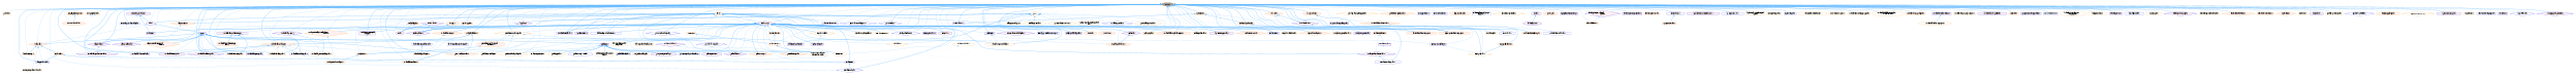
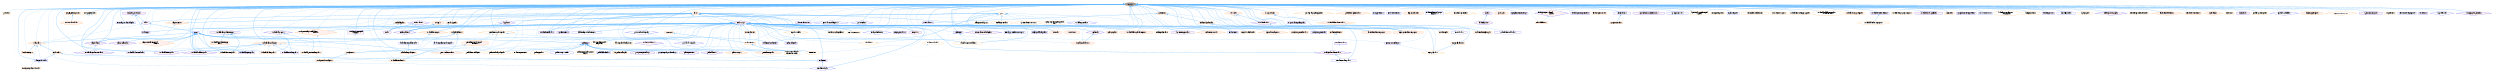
  digraph {
    fontname="DejaVu Sans"
    node [color=darkorange fillcolor="#FFF0F0" fontname="DejaVu Sans" fontsize=10 shape=note style=filled]
    edge [color=steelblue1 dir=back fontname="DejaVu Sans" fontsize=10 labelfontname=Helvetica labelfontsize=10 style=bold]
    n1 [fillcolor=grey60 fontcolor=black height=0.2 label="Optional.h" shape=octagon width=0.4]
    n2 [fillcolor=white height=0.2 label="AIHelpers.h" width=0.4]
    n3 [fillcolor=white height=0.2 label="ActorDescContainerInstance.h" shape=diamond width=0.4]
    n4 [height=0.2 label="WorldPartition.h" width=0.4]
    n5 [height=0.2 label="WorldPartitionRuntimeHash.h" width=0.4]
    n6 [color=blue fillcolor=white height=0.2 label="LevelInstanceContainerInstance.h" shape=box width=0.4]
    n7 [color=blue fillcolor=white height=0.2 label="AnimSingleNodeInstance.h" shape=diamond width=0.4]
    n8 [fillcolor=white height=0.2 label="App.h" shape=diamond width=0.4]
    n9 [color=blue height=0.2 label="Core.h" shape=octagon width=0.4]
    n10 [color=blue height=0.2 label="CoreSharedPCH.h" shape=diamond width=0.4]
    n11 [fillcolor=white height=0.2 label="ArchiveSavePackageDataBuffer.h" shape=diamond width=0.4]
    n12 [color=blue height=0.2 label="AssetData.h" width=0.4]
    n13 [fillcolor=white height=0.2 label="AssetRegistryGenerator.h" width=0.4]
    n14 [fillcolor=white height=0.2 label="AssetSourceFilenameCache.h" shape=octagon width=0.4]
    n15 [fillcolor=white height=0.2 label="CollectionDragDropOp.h" width=0.4]
    n16 [color=blue height=0.2 label="AssetManagerTypes.h" shape=diamond width=0.4]
    n17 [height=0.2 label="AssetRegistryTagsContext.h" shape=diamond width=0.4]
    n18 [color=blue height=0.2 label="BasicLayoutWidgetSlot.h" shape=box width=0.4]
    n19 [fillcolor=white height=0.2 label="STrackAreaView.h" shape=diamond width=0.4]
    n20 [height=0.2 label="BasicMathExpressionEvaluator.h" shape=octagon width=0.4]
    n21 [height=0.2 label="BlueprintEditor.h" width=0.4]
    n22 [fillcolor=white height=0.2 label="SBlueprintEditorSelected\lDebugObjectWidget.h" shape=box width=0.4]
    n23 [fillcolor=white height=0.2 label="SSCSEditor.h" shape=octagon width=0.4]
    n24 [color=blue height=0.2 label="BlueprintExceptionInfo.h" width=0.4]
    n25 [color=blue fillcolor=white height=0.2 label="BulkDataRegistry.h" width=0.4]
    n26 [color=blue height=0.2 label="Class.h" width=0.4]
    n27 [color=blue height=0.2 label="InteractiveTool.h" shape=diamond width=0.4]
    n28 [color=blue height=0.2 label="EdModeInteractiveToolsContext.h" shape=diamond width=0.4]
    n29 [height=0.2 label="MetasoundFrontendDataType\lRegistry.h" shape=diamond width=0.4]
    n30 [color=blue height=0.2 label="MovieSceneBoolChannel.h" shape=octagon width=0.4]
    n31 [height=0.2 label="MovieSceneByteChannel.h" shape=box width=0.4]
    n32 [color=blue height=0.2 label="MovieSceneDoubleChannel.h" width=0.4]
    n33 [height=0.2 label="MovieSceneSubSection.h" width=0.4]
    n34 [color=blue height=0.2 label="MovieSceneFloatChannel.h" shape=box width=0.4]
    n35 [color=blue height=0.2 label="MovieSceneIntegerChannel.h" shape=diamond width=0.4]
    n36 [height=0.2 label="MovieSceneStringChannel.h" width=0.4]
    n37 [height=0.2 label="UnrealType.h" shape=diamond width=0.4]
    n38 [fillcolor=white height=0.2 label="ConstraintChannelCurveModel.h" width=0.4]
    n39 [height=0.2 label="CurveModel.h" shape=box width=0.4]
    n40 [color=blue height=0.2 label="CurveEditor.h" shape=box width=0.4]
    n41 [color=blue fillcolor=white height=0.2 label="SCurveEditorPanel.h" shape=diamond width=0.4]
    n42 [color=blue fillcolor=white height=0.2 label="KeyBarCurveModel.h" width=0.4]
    n43 [height=0.2 label="PropertyOptional.h" shape=box width=0.4]
    n44 [color=blue fillcolor=white height=0.2 label="ColorPropertySection.h" width=0.4]
    n45 [color=blue height=0.2 label="ComponentSourceInterfaces.h" shape=diamond width=0.4]
    n46 [height=0.2 label="CookOnTheFlyServer.h" shape=octagon width=0.4]
    n47 [fillcolor=white height=0.2 label="CookPackageSplitter.h" width=0.4]
    n48 [height=0.2 label="CoreDelegates.h" width=0.4]
    n49 [color=blue height=0.2 label="CoreMinimal.h" shape=diamond width=0.4]
    n50 [height=0.2 label="CurveEditorSettings.h" width=0.4]
    n51 [color=blue height=0.2 label="SCurveEditorView.h" width=0.4]
    n52 [color=blue height=0.2 label="SInteractiveCurveEditorView.h" shape=diamond width=0.4]
    n53 [color=blue fillcolor=white height=0.2 label="SCurveEditorKeyBarView.h" shape=octagon width=0.4]
    n54 [color=blue fillcolor=white height=0.2 label="EngineAnalyticsSessionSummary.h" width=0.4]
    n55 [height=0.2 label="FindInBlueprints.h" shape=box width=0.4]
    n56 [height=0.2 label="InputChord.h" shape=box width=0.4]
    n57 [color=blue height=0.2 label="LinkerLoad.h" width=0.4]
    n58 [height=0.2 label="MaterialShared.h" width=0.4]
    n59 [height=0.2 label="ModelingObjectsCreationAPI.h" shape=box width=0.4]
    n60 [height=0.2 label="MovieSceneClipboard.h" shape=diamond width=0.4]
    n61 [height=0.2 label="SequencerChannelTraits.h" shape=box width=0.4]
    n62 [color=blue fillcolor=white height=0.2 label="SequencerClipboardReconciler.h" shape=box width=0.4]
    n63 [color=blue fillcolor=white height=0.2 label="MovieSceneCompilerRules.h" shape=octagon width=0.4]
    n64 [color=blue height=0.2 label="MovieScenePlayback.h" shape=diamond width=0.4]
    n65 [height=0.2 label="MovieSceneAudioTriggerChannel.h" width=0.4]
    n66 [height=0.2 label="MovieSceneSection.h" width=0.4]
    n67 [height=0.2 label="MovieSceneChannelTraits.h" shape=diamond width=0.4]
    n68 [color=blue height=0.2 label="MovieSceneKeyStructHelper.h" width=0.4]
    n69 [height=0.2 label="MovieSceneTemplateInterrogation.h" shape=octagon width=0.4]
    n70 [fillcolor=white height=0.2 label="ObjectCacheContext.h" shape=box width=0.4]
    n71 [color=blue height=0.2 label="PlayInEditorDataTypes.h" shape=octagon width=0.4]
    n72 [height=0.2 label="PropertyEditorModule.h" shape=diamond width=0.4]
    n73 [color=blue fillcolor=white height=0.2 label="SBlueprintDiff.h" width=0.4]
    n74 [fillcolor=white height=0.2 label="SBlueprintNamespaceEntry.h" shape=box width=0.4]
    n75 [fillcolor=white height=0.2 label="SCSVImportOptions.h" shape=box width=0.4]
    n76 [color=blue fillcolor=white height=0.2 label="SFilterableObjectList.h" shape=diamond width=0.4]
    n77 [color=blue height=0.2 label="SGraphActionMenu.h" width=0.4]
    n78 [color=blue height=0.2 label="SGraphPin.h" shape=octagon width=0.4]
    n79 [fillcolor=white height=0.2 label="SGraphPinInteger.h" shape=diamond width=0.4]
    n80 [fillcolor=white height=0.2 label="SGraphPinIntegerSlider.h" shape=box width=0.4]
    n81 [fillcolor=white height=0.2 label="SKeySelector.h" shape=diamond width=0.4]
    n82 [color=blue height=0.2 label="SKismetDebugTreeView.h" shape=box width=0.4]
    n83 [fillcolor=white height=0.2 label="SMediaPermutationsSelector.h" shape=octagon width=0.4]
    n84 [color=blue height=0.2 label="SNameComboBox.h" width=0.4]
    n85 [color=blue fillcolor=white height=0.2 label="SResetToDefaultPropertyEditor.h" shape=octagon width=0.4]
    n86 [color=blue height=0.2 label="ShaderCore.h" shape=diamond width=0.4]
    n87 [color=blue height=0.2 label="SlateStructs.h" width=0.4]
    n88 [height=0.2 label="StaticMeshOperations.h" shape=diamond width=0.4]
    n89 [height=0.2 label="WorldPartitionActorDescView.h" shape=box width=0.4]
    n90 [color=blue height=0.2 label="WorldPartitionActorFilter.h" width=0.4]
    n91 [color=blue height=0.2 label="WorldPartitionActorLoader\lInterface.h" width=0.4]
    n92 [height=0.2 label="WorldPartitionStreamingGeneration\lContext.h" shape=diamond width=0.4]
    n93 [fillcolor=white height=0.2 label="CurveEditorHelpers.h" shape=octagon width=0.4]
    n94 [color=blue height=0.2 label="CurveEditorSelection.h" shape=diamond width=0.4]
    n95 [color=blue height=0.2 label="CustomVersion.h" shape=diamond width=0.4]
    n96 [height=0.2 label="DetailBuilderTypes.h" shape=octagon width=0.4]
    n97 [height=0.2 label="DynamicMesh3.h" shape=octagon width=0.4]
    n98 [color=blue height=0.2 label="DynamicMeshChangeTracker.h" shape=box width=0.4]
    n99 [color=blue fillcolor=white height=0.2 label="EditorViewportSelectability.h" shape=diamond width=0.4]
    n100 [color=blue fillcolor=white height=0.2 label="EventTriggerControlPlayback\lCapability.h" width=0.4]
    n101 [height=0.2 label="ExpressionParserTypes.h" shape=box width=0.4]
    n102 [height=0.2 label="TextFilterExpressionEvaluator.h" shape=octagon width=0.4]
    n103 [fillcolor=white height=0.2 label="ExtrudeBoundaryEdges.h" shape=diamond width=0.4]
    n104 [color=blue height=0.2 label="Field.h" shape=octagon width=0.4]
    n105 [color=blue height=0.2 label="Folder.h" shape=octagon width=0.4]
    n106 [color=blue height=0.2 label="LevelStreaming.h" shape=octagon width=0.4]
    n107 [height=0.2 label="FrameValue.h" shape=octagon width=0.4]
    n108 [color=blue height=0.2 label="GarbageCollectionSchema.h" width=0.4]
    n109 [color=blue height=0.2 label="GenericApplicationMessage\lHandler.h" shape=diamond width=0.4]
    n110 [height=0.2 label="GestureDetector.h" shape=box width=0.4]
    n111 [color=blue height=0.2 label="GenericPlatformCrashContext.h" width=0.4]
    n112 [height=0.2 label="GenericPlatformDriver.h" shape=box width=0.4]
    n113 [color=blue fillcolor=white height=0.2 label="IAsyncProgress.h" shape=diamond width=0.4]
    n114 [color=blue fillcolor=white height=0.2 label="IColorExtension.h" shape=octagon width=0.4]
    n115 [height=0.2 label="NavigationToolItem.h" width=0.4]
    n116 [color=blue height=0.2 label="IHasPropertyBindingExtensibility.h" shape=octagon width=0.4]
    n117 [color=blue fillcolor=white height=0.2 label="INavigationToolView.h" shape=octagon width=0.4]
    n118 [color=blue height=0.2 label="IOutlinerExtension.h" shape=diamond width=0.4]
    n119 [fillcolor=white height=0.2 label="OutlinerSpacer.h" width=0.4]
    n120 [color=blue fillcolor=white height=0.2 label="SOutlinerView.h" shape=octagon width=0.4]
    n121 [fillcolor=white height=0.2 label="IPlatformFileManagedStorage\lWrapper.h" shape=box width=0.4]
    n122 [height=0.2 label="ITrackLaneExtension.h" shape=box width=0.4]
    n123 [fillcolor=white height=0.2 label="IoDispatcherBackend.h" shape=box width=0.4]
    n124 [color=blue fillcolor=white height=0.2 label="LoadTimeTracker.h" shape=box width=0.4]
    n125 [fillcolor=white height=0.2 label="MeshBudgetProjectSettings.h" shape=octagon width=0.4]
    n126 [height=0.2 label="MetasoundEnum.h" shape=diamond width=0.4]
    n127 [height=0.2 label="ModuleManager.h" width=0.4]
    n128 [fillcolor=white height=0.2 label="MotionVectorSimulation.h" width=0.4]
    n129 [color=blue height=0.2 label="MovieSceneChannelEditorData.h" shape=octagon width=0.4]
    n130 [height=0.2 label="MovieSceneChannelEditorData\lEntry.h" shape=box width=0.4]
    n131 [fillcolor=white height=0.2 label="MovieSceneCompiledDataManager.h" shape=box width=0.4]
    n132 [fillcolor=white height=0.2 label="MovieSceneDeferredComponent\lMovementSystem.h" shape=octagon width=0.4]
    n133 [height=0.2 label="MovieSceneInitialValueCache.h" width=0.4]
    n134 [fillcolor=white height=0.2 label="MovieScenePropertyInstantiator.h" shape=octagon width=0.4]
    n135 [color=blue height=0.2 label="MovieScenePropertyRegistry.h" width=0.4]
    n136 [height=0.2 label="MovieSceneSegmentCompiler.h" shape=diamond width=0.4]
    n137 [fillcolor=white height=0.2 label="MovieSceneSpawnableAnnotation.h" shape=box width=0.4]
    n138 [color=blue height=0.2 label="MovieSceneTimeWarpGetter.h" shape=octagon width=0.4]
    n139 [height=0.2 label="MpscQueue.h" shape=box width=0.4]
    n140 [color=blue height=0.2 label="NavigationToolItemParameters.h" width=0.4]
    n141 [color=blue fillcolor=white height=0.2 label="NonNullPropertyUtils.h" shape=box width=0.4]
    n142 [height=0.2 label="PackageAccessTracking.h" width=0.4]
    n143 [fillcolor=white height=0.2 label="PixelStreamingVideoInput\lMediaCapture.h" shape=octagon width=0.4]
    n144 [fillcolor=white height=0.2 label="RTCStatsCollector.h" shape=octagon width=0.4]
    n145 [color=blue height=0.2 label="RenderGraphUtils.h" shape=box width=0.4]
    n146 [color=blue fillcolor=white height=0.2 label="SCurveEditorTree.h" shape=octagon width=0.4]
    n147 [fillcolor=white height=0.2 label="SavePackage.h" shape=octagon width=0.4]
    n148 [color=blue height=0.2 label="SceneSnappingManager.h" shape=diamond width=0.4]
    n149 [fillcolor=white height=0.2 label="SequencerBakingSetupRestore.h" shape=box width=0.4]
    n150 [height=0.2 label="SequencerCoreSelection.h" shape=diamond width=0.4]
    n151 [height=0.2 label="SequencerKeyCollection.h" width=0.4]
    n152 [height=0.2 label="SlateVector2.h" shape=diamond width=0.4]
    n153 [height=0.2 label="SlowTask.h" shape=octagon width=0.4]
    n154 [fillcolor=white height=0.2 label="SocketUtils.h" width=0.4]
    n155 [color=blue height=0.2 label="SpscQueue.h" shape=octagon width=0.4]
    n156 [color=blue fillcolor=white height=0.2 label="StructuredArchiveChildReader.h" width=0.4]
    n157 [color=blue height=0.2 label="StructuredArchiveSlots.h" shape=octagon width=0.4]
    n158 [fillcolor=white height=0.2 label="TableCellValueFormatter.h" width=0.4]
    n159 [color=blue fillcolor=white height=0.2 label="TableCellValueGetter.h" shape=diamond width=0.4]
    n160 [height=0.2 label="Text.h" shape=octagon width=0.4]
    n161 [color=blue height=0.2 label="UnitConversion.h" shape=box width=0.4]
    n162 [height=0.2 label="Text3DCharacterBase.h" shape=octagon width=0.4]
    n163 [fillcolor=white height=0.2 label="TransformSubGizmoUtil.h" shape=diamond width=0.4]
    n164 [color=blue height=0.2 label="UIActionBindingHandle.h" shape=octagon width=0.4]
    n165 [fillcolor=white height=0.2 label="UVTransferTool.h" shape=box width=0.4]
    n166 [height=0.2 label="ValueOrError.h" width=0.4]
    n167 [color=blue fillcolor=white height=0.2 label="VideoProducerMediaCapture.h" shape=box width=0.4]
    n168 [color=blue height=0.2 label="ViewDensity.h" width=0.4]
    n169 [height=0.2 label="ViewModel.h" shape=diamond width=0.4]
    n170 [color=blue fillcolor=white height=0.2 label="VisualizeTexture.h" shape=diamond width=0.4]
    n171 [color=blue height=0.2 label="WorldDataLayersActorDesc.h" shape=diamond width=0.4]
    n172 [height=0.2 label="ActorDescContainerInstance\lCollection.h" shape=octagon width=0.4]
    n173 [fillcolor=white height=0.2 label="LevelInstanceEditorLevel\lStreaming.h" shape=box width=0.4]
    n174 [fillcolor=white height=0.2 label="LevelInstanceLevelStreaming.h" width=0.4]
    n175 [color=blue fillcolor=white height=0.2 label="AnimPreviewInstance.h" shape=diamond width=0.4]
-   n176 [fillcolor=white height=0.2 label="AndroidFeedbackContext.h" shape=octagon width=0.4]
    n177 [fillcolor=white height=0.2 label="FeedbackContextAnsi.h" width=0.4]
    n178 [fillcolor=white height=0.2 label="IOSFeedbackContext.h" shape=octagon width=0.4]
    n179 [color=blue height=0.2 label="LevelEditorPlaySettings.h" width=0.4]
    n180 [fillcolor=white height=0.2 label="MallocBinnedCommonUtils.h" shape=octagon width=0.4]
    n181 [fillcolor=white height=0.2 label="MaterialInstanceUpdateParameter\lSet.h" shape=box width=0.4]
    n182 [color=blue height=0.2 label="ParallelFor.h" shape=diamond width=0.4]
    n183 [height=0.2 label="PhysicsPublic.h" shape=octagon width=0.4]
    n184 [height=0.2 label="ShaderParameterUtils.h" shape=octagon width=0.4]
    n185 [color=blue height=0.2 label="StreamableRenderAsset.h" width=0.4]
    n186 [color=blue fillcolor=white height=0.2 label="UnixFeedbackContext.h" shape=diamond width=0.4]
    n187 [height=0.2 label="UtilsCore.h" shape=octagon width=0.4]
    n188 [height=0.2 label="ActorDescContainer.h" shape=diamond width=0.4]
    n189 [height=0.2 label="AnimAssetFindReplace.h" shape=box width=0.4]
    n190 [color=blue height=0.2 label="AnimationGraphSchema.h" shape=octagon width=0.4]
    n191 [color=blue fillcolor=white height=0.2 label="AnimationStateMachineSchema.h" width=0.4]
    n192 [fillcolor=white height=0.2 label="AssetDataTagMapSerialization\lDetails.h" shape=box width=0.4]
    n193 [fillcolor=white height=0.2 label="AssetDataToken.h" shape=octagon width=0.4]
    n194 [color=blue height=0.2 label="AssetDragDropOp.h" shape=octagon width=0.4]
    n195 [color=blue fillcolor=white height=0.2 label="AssetReferenceFixer.h" shape=box width=0.4]
    n196 [color=blue height=0.2 label="AssetSelection.h" shape=diamond width=0.4]
    n197 [height=0.2 label="AssetThumbnail.h" shape=diamond width=0.4]
    n198 [color=blue fillcolor=white height=0.2 label="AssetThumbnailWidget.h" shape=octagon width=0.4]
    n199 [height=0.2 label="AudioWidgetSubsystem.h" shape=diamond width=0.4]
    n200 [color=blue height=0.2 label="MaterialInterface.h" width=0.4]
    n1 -> n2 [style=solid]
    n1 -> n3
    n1 -> n4 [style=dotted]
    n1 -> n5 [style=dotted]
    n1 -> n6 [style=solid]
    n1 -> n7
    n1 -> n8 [style=dotted]
    n1 -> n9 [style=dotted]
    n1 -> n10 [style=dotted]
    n1 -> n11 [style=dotted]
    n1 -> n12 [style=dotted]
    n1 -> n13 [style=solid]
    n1 -> n14 [style=solid]
    n1 -> n15 [style=dotted]
    n1 -> n16 [style=dotted]
    n1 -> n17 [style=solid]
    n1 -> n18 [style=solid]
    n1 -> n19
    n1 -> n20
    n1 -> n21 [style=solid]
    n1 -> n22 [style=solid]
    n1 -> n23 [style=solid]
    n1 -> n24 [style=solid]
    n1 -> n25 [style=solid]
    n1 -> n26 [style=dotted]
    n1 -> n27
    n1 -> n28
    n1 -> n29 [style=dotted]
    n1 -> n30
    n1 -> n31
    n1 -> n32 [style=dotted]
    n1 -> n33 [style=solid]
    n1 -> n34
    n1 -> n35
    n1 -> n36
    n1 -> n37 [style=solid]
    n1 -> n38 [style=dotted]
    n1 -> n39 [style=dotted]
    n1 -> n40 [style=dotted]
    n1 -> n41 [style=solid]
    n1 -> n42
    n1 -> n43 [style=solid]
    n1 -> n44 [style=solid]
    n1 -> n45 [style=solid]
    n1 -> n46 [style=solid]
    n1 -> n47
    n1 -> n48 [style=dotted]
    n1 -> n49 [style=solid]
    n1 -> n50 [style=solid]
    n1 -> n51 [style=dotted]
    n1 -> n52 [style=dotted]
    n1 -> n53
    n1 -> n54 [style=solid]
    n1 -> n55 [style=dotted]
    n1 -> n56 [style=dotted]
    n1 -> n57 [style=solid]
    n1 -> n58
    n1 -> n59 [style=dotted]
    n1 -> n60
    n1 -> n61
    n1 -> n62 [style=dotted]
    n1 -> n63 [style=dotted]
    n1 -> n64 [style=solid]
    n1 -> n65 [style=solid]
    n1 -> n66
    n1 -> n67 [style=dotted]
    n1 -> n68
    n1 -> n69
    n1 -> n70 [style=dotted]
    n1 -> n71 [style=solid]
    n1 -> n72 [style=solid]
    n1 -> n73
    n1 -> n74
    n1 -> n75 [style=dotted]
    n1 -> n76 [style=solid]
    n1 -> n77 [style=dotted]
    n1 -> n78 [style=solid]
    n1 -> n79 [style=dotted]
    n1 -> n80 [style=solid]
    n1 -> n81 [style=solid]
    n1 -> n82
    n1 -> n83
    n1 -> n84
    n1 -> n85 [style=solid]
    n1 -> n86 [style=solid]
    n1 -> n87
    n1 -> n88 [style=dotted]
    n1 -> n89 [style=dotted]
    n1 -> n90
    n1 -> n91
    n1 -> n92 [style=solid]
    n1 -> n93 [style=dotted]
    n1 -> n94 [style=dotted]
    n1 -> n95 [style=solid]
    n1 -> n96 [style=dotted]
    n1 -> n97
    n1 -> n98 [style=dotted]
    n1 -> n99 [style=solid]
    n1 -> n100 [style=solid]
    n1 -> n101
    n1 -> n102 [style=dotted]
    n1 -> n103 [style=solid]
    n1 -> n104 [style=solid]
    n1 -> n105 [style=dotted]
    n1 -> n106 [style=dotted]
    n1 -> n107 [style=solid]
    n1 -> n108
    n1 -> n109 [style=solid]
    n1 -> n110 [style=solid]
    n1 -> n111
    n1 -> n112 [style=dotted]
    n1 -> n113
    n1 -> n114
    n1 -> n115 [style=dotted]
    n1 -> n116 [style=dotted]
    n1 -> n117
    n1 -> n118
    n1 -> n119 [style=solid]
    n1 -> n120
    n1 -> n121
    n1 -> n122
    n1 -> n123 [style=dotted]
    n1 -> n124
    n1 -> n125 [style=dotted]
    n1 -> n126 [style=solid]
    n1 -> n127
    n1 -> n128 [style=solid]
    n1 -> n129 [style=dotted]
    n1 -> n130 [style=solid]
    n1 -> n131
    n1 -> n132
    n1 -> n133
    n1 -> n134 [style=dotted]
    n1 -> n135
    n1 -> n136 [style=solid]
    n1 -> n137 [style=dotted]
    n1 -> n138
    n1 -> n139
    n1 -> n140 [style=solid]
    n1 -> n141
    n1 -> n142 [style=dotted]
    n1 -> n143 [style=dotted]
    n1 -> n144
    n1 -> n145
    n1 -> n146
    n1 -> n147 [style=solid]
    n1 -> n148
    n1 -> n149 [style=dotted]
    n1 -> n150
    n1 -> n151 [style=solid]
    n1 -> n152 [style=solid]
    n1 -> n153
    n1 -> n154 [style=solid]
    n1 -> n155 [style=solid]
    n1 -> n156
    n1 -> n157 [style=dotted]
    n1 -> n158
    n1 -> n159 [style=dotted]
    n1 -> n160 [style=dotted]
    n1 -> n161
    n1 -> n162 [style=solid]
    n1 -> n163 [style=dotted]
    n1 -> n164
    n1 -> n165 [style=dotted]
    n1 -> n166
    n1 -> n167 [style=dotted]
    n1 -> n168 [style=dotted]
    n1 -> n169
    n1 -> n170 [style=solid]
    n1 -> n171
    n3 -> n4 [style=solid]
    n3 -> n6 [style=dotted]
    n3 -> n172 [style=solid]
    n3 -> n173 [style=dotted]
    n3 -> n174 [style=solid]
    n4 -> n5
    n7 -> n175 [style=solid]
    n8 -> n9 [style=dotted]
    n8 -> n10
-   n8 -> n176 [style=dotted]
    n8 -> n177 [style=solid]
    n8 -> n178
    n8 -> n179
    n8 -> n180 [style=solid]
    n8 -> n181 [style=dotted]
    n8 -> n182
    n8 -> n183 [style=dotted]
    n8 -> n184 [style=solid]
    n8 -> n185
    n8 -> n186 [style=solid]
    n8 -> n187 [style=solid]
    n12 -> n13 [style=solid]
    n12 -> n14 [style=solid]
    n12 -> n15 [style=solid]
    n12 -> n188 [style=solid]
    n12 -> n189
    n12 -> n190
    n12 -> n191
    n12 -> n192
    n12 -> n193
    n12 -> n194 [style=dotted]
    n12 -> n195 [style=dotted]
    n12 -> n196 [style=dotted]
    n12 -> n197 [style=solid]
    n12 -> n198 [style=solid]
    n12 -> n199 [style=dotted]
    n18 -> n19 [style=solid]
    n21 -> n22
    n21 -> n23 [style=dotted]
    n26 -> n12
    n26 -> n16
    n26 -> n27
    n26 -> n29
    n26 -> n30 [style=solid]
    n26 -> n31
    n26 -> n32
    n26 -> n34 [style=dotted]
    n26 -> n35
    n26 -> n36 [style=solid]
    n26 -> n37
    n26 -> n179
    n26 -> n199
    n27 -> n28 [style=solid]
    n32 -> n33 [style=solid]
    n37 -> n38 [style=solid]
    n37 -> n39
    n37 -> n42 [style=solid]
    n37 -> n43
    n39 -> n40
    n39 -> n42
    n40 -> n41
    n42 -> n38 [style=dotted]
    n47 -> n4 [style=dotted]
    n47 -> n5 [style=dotted]
    n47 -> n46 [style=dotted]
    n48 -> n4 [style=solid]
    n48 -> n9 [style=solid]
    n48 -> n10 [style=dotted]
    n49 -> n3 [style=solid]
    n49 -> n4 [style=dotted]
    n49 -> n5 [style=solid]
    n49 -> n7 [style=dotted]
    n49 -> n9 [style=dotted]
    n49 -> n10
    n49 -> n14 [style=solid]
    n49 -> n15 [style=dotted]
    n49 -> n18 [style=dotted]
    n49 -> n21 [style=solid]
    n49 -> n23
    n49 -> n27
    n49 -> n33 [style=solid]
    n49 -> n45 [style=solid]
    n49 -> n50 [style=dotted]
    n49 -> n54 [style=solid]
    n49 -> n55
    n49 -> n56 [style=dotted]
    n49 -> n57
    n49 -> n58 [style=dotted]
    n49 -> n59 [style=dotted]
    n49 -> n60 [style=dotted]
    n49 -> n62 [style=dotted]
    n49 -> n63 [style=dotted]
    n49 -> n64 [style=solid]
    n49 -> n66 [style=dotted]
    n49 -> n69
    n49 -> n70
    n49 -> n71
    n49 -> n72 [style=solid]
    n49 -> n73 [style=solid]
    n49 -> n74
    n49 -> n75 [style=solid]
    n49 -> n76 [style=solid]
    n49 -> n77 [style=dotted]
    n49 -> n78
    n49 -> n79
    n49 -> n80 [style=solid]
    n49 -> n81 [style=solid]
    n49 -> n82
    n49 -> n83
    n49 -> n84 [style=dotted]
    n49 -> n85
    n49 -> n86
    n49 -> n87 [style=solid]
    n49 -> n88
    n49 -> n89 [style=solid]
    n49 -> n90 [style=dotted]
    n49 -> n91
    n49 -> n92
    n49 -> n172 [style=dotted]
    n49 -> n173
    n49 -> n174
    n49 -> n175 [style=dotted]
    n49 -> n179 [style=solid]
    n49 -> n183 [style=solid]
    n49 -> n184 [style=solid]
    n49 -> n185 [style=solid]
    n49 -> n187
    n49 -> n188 [style=solid]
    n49 -> n189
    n49 -> n190 [style=solid]
    n49 -> n191 [style=dotted]
    n49 -> n194 [style=solid]
    n49 -> n196 [style=dotted]
    n49 -> n197
    n49 -> n199 [style=solid]
    n49 -> n200
    n50 -> n51 [style=solid]
    n50 -> n52 [style=solid]
    n51 -> n52 [style=dotted]
    n52 -> n53
    n55 -> n21
    n56 -> n21
    n60 -> n61 [style=solid]
    n60 -> n62 [style=dotted]
    n62 -> n61
    n64 -> n65
    n66 -> n33
    n66 -> n61 [style=solid]
    n66 -> n67
    n67 -> n30
    n67 -> n31 [style=solid]
    n67 -> n32
    n67 -> n34 [style=dotted]
    n67 -> n35 [style=solid]
    n67 -> n36 [style=solid]
    n67 -> n61 [style=solid]
    n67 -> n65 [style=solid]
    n67 -> n68 [style=solid]
    n79 -> n200 [style=solid]
    n86 -> n184
    n87 -> n18 [style=solid]
    n87 -> n81 [style=dotted]
    n87 -> n83 [style=solid]
    n91 -> n4 [style=dotted]
    n92 -> n5 [style=solid]
    n93 -> n40 [style=dotted]
    n94 -> n40 [style=solid]
    n95 -> n9
    n95 -> n10 [style=solid]
    n97 -> n59
    n97 -> n98 [style=dotted]
    n101 -> n20
    n101 -> n102 [style=solid]
    n104 -> n26
    n104 -> n37 [style=solid]
    n105 -> n106
    n109 -> n110 [style=solid]
    n114 -> n115
    n118 -> n119 [style=dotted]
    n118 -> n120 [style=dotted]
    n122 -> n19
    n126 -> n29 [style=solid]
    n127 -> n10 [style=dotted]
    n129 -> n30 [style=dotted]
    n129 -> n31 [style=dotted]
    n129 -> n34 [style=dotted]
    n129 -> n35 [style=dotted]
    n129 -> n36
    n129 -> n65 [style=dotted]
    n129 -> n67 [style=dotted]
    n129 -> n130
    n135 -> n134
    n136 -> n63 [style=solid]
    n142 -> n46
    n153 -> n9
    n153 -> n10 [style=dotted]
    n157 -> n57
    n157 -> n104
    n157 -> n156 [style=dotted]
    n160 -> n9 [style=solid]
    n160 -> n10 [style=solid]
    n160 -> n12 [style=dotted]
    n160 -> n15 [style=dotted]
    n160 -> n21 [style=dotted]
    n160 -> n22
    n160 -> n23 [style=dotted]
    n160 -> n24 [style=solid]
    n160 -> n26 [style=solid]
    n160 -> n27 [style=dotted]
    n160 -> n39 [style=dotted]
    n160 -> n40
    n160 -> n41
    n160 -> n49
    n160 -> n52
    n160 -> n55 [style=solid]
    n160 -> n56 [style=solid]
    n160 -> n60 [style=dotted]
    n160 -> n74 [style=dotted]
    n160 -> n75
    n160 -> n76 [style=dotted]
    n160 -> n77 [style=solid]
    n160 -> n78 [style=dotted]
    n160 -> n81 [style=dotted]
    n160 -> n82
    n160 -> n84
    n160 -> n85
    n160 -> n99 [style=solid]
    n160 -> n101 [style=dotted]
    n160 -> n102
    n160 -> n104
    n160 -> n113 [style=dotted]
    n160 -> n126
    n160 -> n129 [style=solid]
    n160 -> n153 [style=solid]
    n160 -> n161 [style=dotted]
    n160 -> n195 [style=solid]
    n166 -> n10 [style=dotted]
    n166 -> n20 [style=solid]
    n166 -> n101
    n166 -> n161
    n169 -> n19 [style=solid]
    n169 -> n118
    n169 -> n119 [style=solid]
    n172 -> n4
    n182 -> n10
  }
